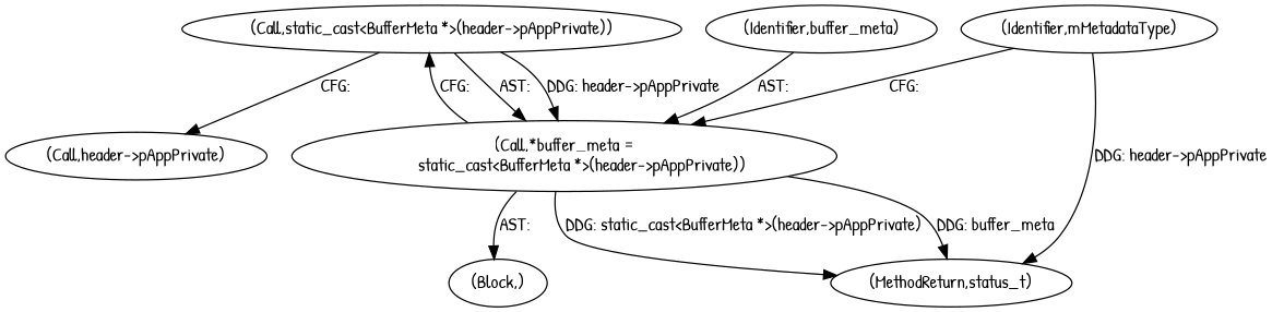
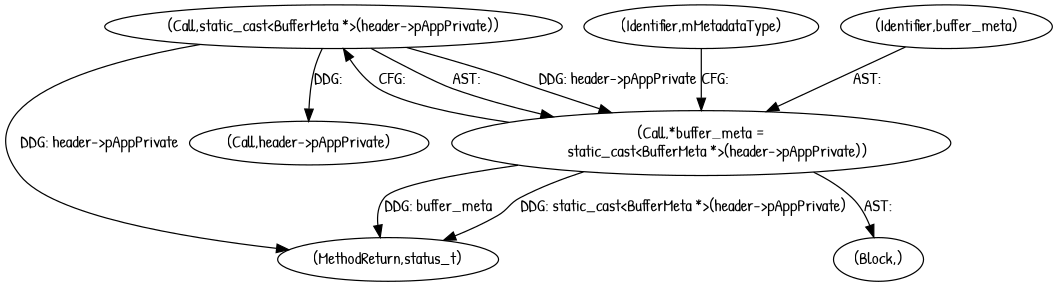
  digraph {
    fontname="Patrick Hand"
    node [fontname="Patrick Hand"]
    edge [fontname="Patrick Hand"]
    n1 [label="(Call,static_cast<BufferMeta *>(header->pAppPrivate))"]
    n2 [label="(Call,*buffer_meta =\n         static_cast<BufferMeta *>(header->pAppPrivate))"]
    n3 [label="(MethodReturn,status_t)"]
    n4 [label="(Call,header->pAppPrivate)"]
    n5 [label="(Block,)"]
    n6 [label="(Identifier,mMetadataType)"]
    n7 [label="(Identifier,buffer_meta)"]
    n1 -> n2 [label="AST: "]
    n1 -> n2 [label="DDG: header->pAppPrivate"]
-   n6 -> n3 [label="DDG: header->pAppPrivate"]
-   n1 -> n4 [label="CFG: "]
+   n1 -> n3 [label="DDG: header->pAppPrivate"]
+   n1 -> n4 [label="DDG: "]
    n2 -> n1 [label="CFG: "]
    n2 -> n3 [label="DDG: static_cast<BufferMeta *>(header->pAppPrivate)"]
    n2 -> n3 [label="DDG: buffer_meta"]
    n2 -> n5 [label="AST: "]
    n6 -> n2 [label="CFG: "]
    n7 -> n2 [label="AST: "]
  }
